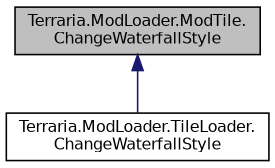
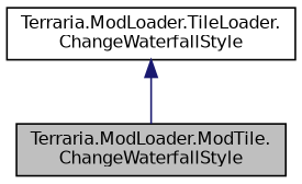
  digraph {
    rankdir=TB
    node [color=black fontname=Helvetica fontsize=10 shape=record style=filled]
    n1 [fillcolor=grey75 fontcolor=black height=0.2 label="Terraria.ModLoader.ModTile.\lChangeWaterfallStyle" width=0.4]
    n2 [fillcolor=white height=0.2 label="Terraria.ModLoader.TileLoader.\lChangeWaterfallStyle" width=0.4]
-   n1 -> n2 [color=midnightblue dir=back fontname=Helvetica fontsize=10 labelfontname=Helvetica labelfontsize=10 style=solid]
+   n2 -> n1 [color=midnightblue dir=back fontname=Helvetica fontsize=10 labelfontname=Helvetica labelfontsize=10 style=solid]
  }
